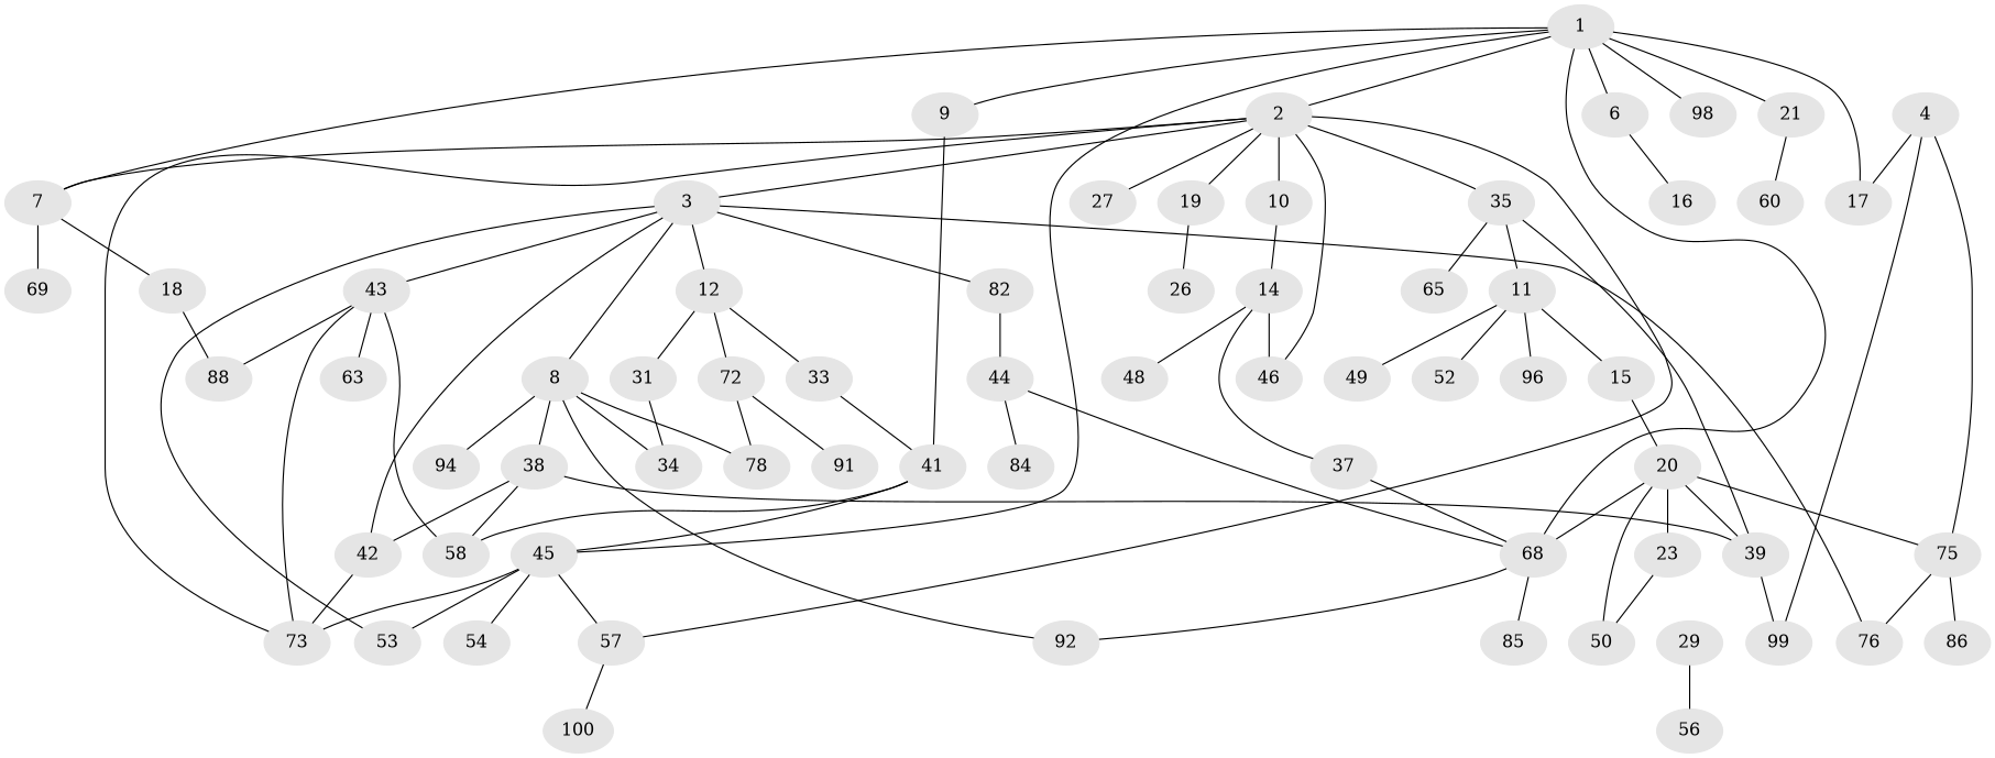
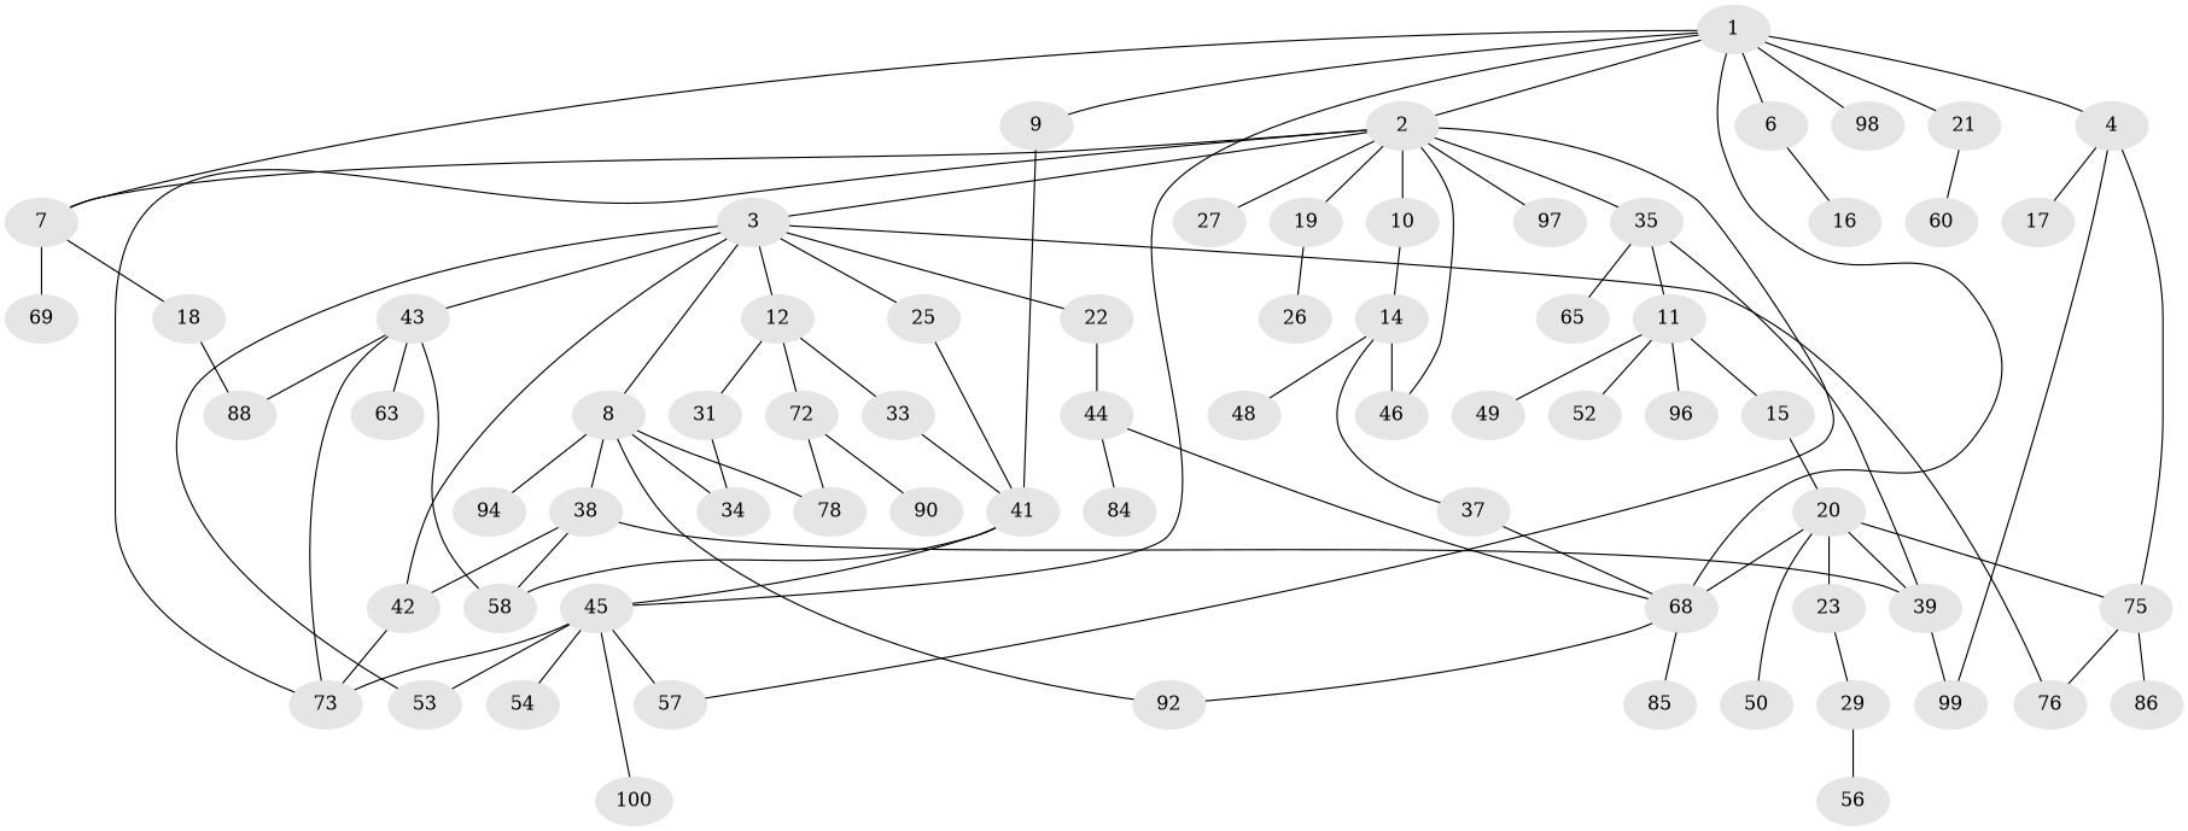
  graph {
    node [color=gray90 style=filled]
    1 [super="+13"]
    2 [super="+5"]
    4 [super="+64"]
    6
    7 [super="+89"]
    9
    21
    n8 [label=98]
    45 [super="+98"]
    68 [super="+87"]
    3 [super="+40"]
    10 [super="+71"]
    19 [super="+67"]
    27
    35
    46
    57 [super="+61"]
    73 [super="+95"]
+   97
    17
    75 [super="+81"]
    99
    16 [super="+24"]
    18 [super="+30"]
    69
    41 [super="+82"]
    60
    53
    54
    100 [super="+101"]
    92
    85
    8 [super="+59"]
    12 [super="+77"]
-   22 [super="+32" label=82]
+   22 [super="+32"]
+   25 [super="+80"]
    42
    43 [super="+74"]
    76
    14
    26
    11 [super="+36"]
    39 [super="+83"]
    65 [super="+70"]
    34
    38 [super="+90"]
    78
    94
    31
    33
    72 [super="+79"]
    44 [super="+51"]
    88 [super="+93"]
    58
    63
    86
    15 [super="+47"]
    49
    52
    96
    37
    48 [super="+66"]
    20 [super="+62"]
-   91
+   91 [label=90]
    23
    50
    29 [super="+55"]
    84
    56
    1 -- 2
-   1 -- 17
+   1 -- 4
    1 -- 6
    1 -- 7
    1 -- 9
    1 -- 21
    1 -- n8
    1 -- 45
    1 -- 68
    2 -- 7
    2 -- 3
    2 -- 10
    2 -- 19
    2 -- 27
    2 -- 35
    2 -- 46
    2 -- 57
    2 -- 73
+   2 -- 97
    4 -- 17
    4 -- 75
    4 -- 99
    6 -- 16
    7 -- 18
    7 -- 69
    9 -- 41
    21 -- 60
    45 -- 57
    45 -- 73
    45 -- 53
    45 -- 54
-   57 -- 100 [weight=2]
+   45 -- 100 [weight=2]
    68 -- 92
    68 -- 85
    3 -- 53
    3 -- 8
    3 -- 12
    3 -- 22
+   3 -- 25
    3 -- 42
    3 -- 43 [weight=2]
    3 -- 76
    10 -- 14
    19 -- 26
    35 -- 11
    35 -- 39
    35 -- 65
    75 -- 76
    75 -- 86
    18 -- 88
    41 -- 45
    41 -- 58
    8 -- 92
    8 -- 34
    8 -- 38 [weight=2]
    8 -- 78
    8 -- 94
    12 -- 31
    12 -- 33
    12 -- 72
    22 -- 44
+   25 -- 41
    42 -- 73
    43 -- 73
    43 -- 88
    43 -- 58
    43 -- 63
    14 -- 46
    14 -- 37
    14 -- 48
    11 -- 15
    11 -- 49
    11 -- 52
    11 -- 96
    39 -- 99
    38 -- 42
    38 -- 39
    38 -- 58
    31 -- 34
    33 -- 41
    72 -- 78
    72 -- 91
    44 -- 68
    44 -- 84
    15 -- 20
    37 -- 68
    20 -- 68
    20 -- 75
    20 -- 39
    20 -- 23
    20 -- 50
-   23 -- 50
+   23 -- 29
    29 -- 56
  }
